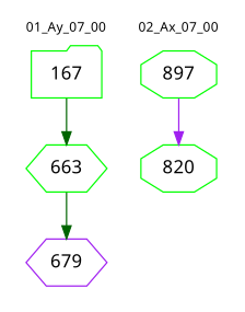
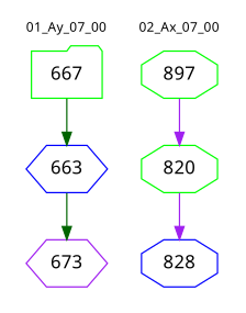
  digraph {
    fontname="Noto Sans"
    node [color=green fontname="Noto Sans" shape=octagon]
    edge [color=darkgreen fontname="Noto Sans"]
-   n1 [label=167 shape=folder]
-   n2 [label=663 shape=hexagon]
-   n3 [color=purple label=679 shape=hexagon]
+   n1 [label=667 shape=folder]
+   n2 [color=blue label=663 shape=hexagon]
+   n3 [color=purple label=673 shape=hexagon]
    n4 [label=897]
    n5 [label=820]
+   n6 [color=blue label=828]
    subgraph cluster_1 {
      color=white
      fontsize=10
      label="01_Ay_07_00"
      n1
      n2
      n3
    }
    subgraph cluster_2 {
      color=white
      fontsize=10
      label="02_Ax_07_00"
      n4
      n5
+     n6
    }
    n1 -> n2
    n2 -> n3
    n4 -> n5 [color=purple]
+   n5 -> n6 [color=purple]
  }
